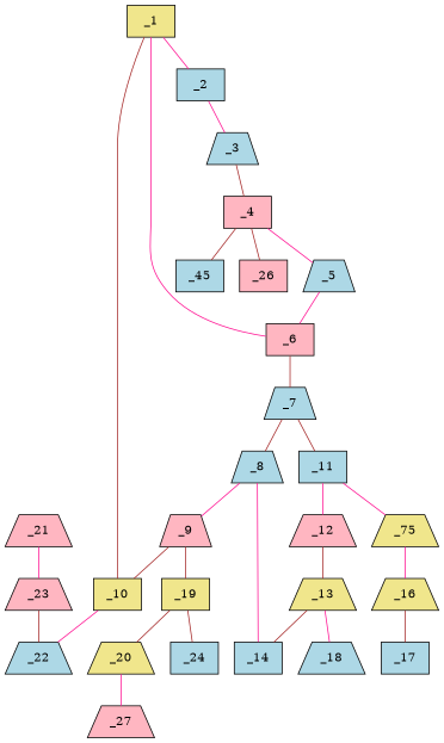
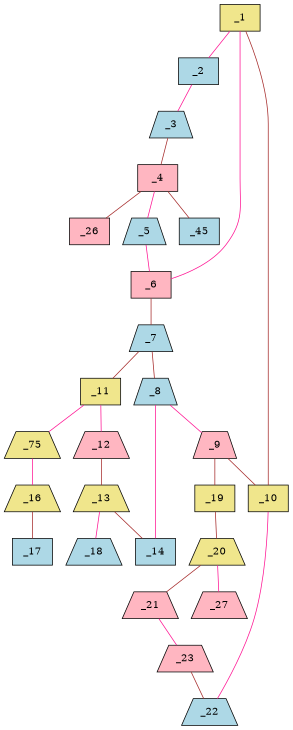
  graph {
    node [charge=0 chem=1 fillcolor=lightblue shape=trapezium style=filled symbol="C  " x=6.5 y=-1.366]
    edge [color=brown valence=1]
    _1 [fillcolor=khaki shape=box y=0.366]
    _2 [shape=box x=7 y=1.2321]
    _6 [fillcolor=lightpink shape=box x=5.5 y=0.366]
    _10 [fillcolor=khaki shape=box x=7 y=-0.5]
    _3 [y=2.0981]
    _7 [x=5 y=-0.5]
    _22 [chem=2 symbol="O  " x=8 y=-0.5]
    _4 [fillcolor=lightpink shape=box x=5.5 y=2.0981]
    _8 [x=5.5]
-   _11 [shape=box x=4 y=-0.5]
+   _11 [fillcolor=khaki shape=box x=4 y=-0.5]
    _5 [chem=2 symbol="O  " x=5 y=1.2321]
    n12 [label=_45 shape=box x=5.5 y=3.0981]
    _26 [fillcolor=lightpink shape=box x=4.634 y=2.5981]
    _9 [fillcolor=lightpink]
    _14 [chem=2 shape=box symbol="O  " x=5 y=-2.232]
    _12 [fillcolor=lightpink x=3.5]
    n17 [fillcolor=khaki label=_75 x=3.5 y=0.366]
    _19 [fillcolor=khaki shape=box x=7 y=-2.2321]
    _13 [fillcolor=khaki x=4 y=-2.232]
    _16 [fillcolor=khaki x=2.5 y=0.366]
    _20 [fillcolor=khaki x=8 y=-2.2321]
-   _24 [chem=2 shape=box symbol="O  " y=-3.0981]
    _21 [fillcolor=lightpink x=8.5]
    _27 [fillcolor=lightpink x=8.5 y=-3.0981]
    _18 [chem=2 symbol="O  " x=3.5 y=-3.0981]
    _17 [shape=box x=2 y=1.2321]
    _23 [fillcolor=lightpink x=9.5]
    _1 -- _2 [color=deeppink]
    _1 -- _6 [color=deeppink]
    _1 -- _10 [valence=2]
    _2 -- _3 [color=deeppink]
    _6 -- _7 [valence=2]
    _10 -- _22 [color=deeppink]
    _3 -- _4
    _7 -- _8
    _7 -- _11
    _4 -- _5 [color=deeppink]
    _4 -- n12
    _4 -- _26
    _8 -- _9 [color=deeppink valence=2]
    _8 -- _14 [color=deeppink]
    _11 -- _12 [color=deeppink valence=2]
    _11 -- n17 [color=deeppink]
    _5 -- _6 [color=deeppink]
    _9 -- _10
    _9 -- _19
    _12 -- _13
    n17 -- _16 [color=deeppink]
    _19 -- _20
-   _19 -- _24 [valence=2]
    _13 -- _14
    _13 -- _18 [color=deeppink valence=2]
    _16 -- _17
+   _20 -- _21
    _20 -- _27 [color=deeppink]
    _21 -- _23 [color=deeppink]
    _23 -- _22
  }
